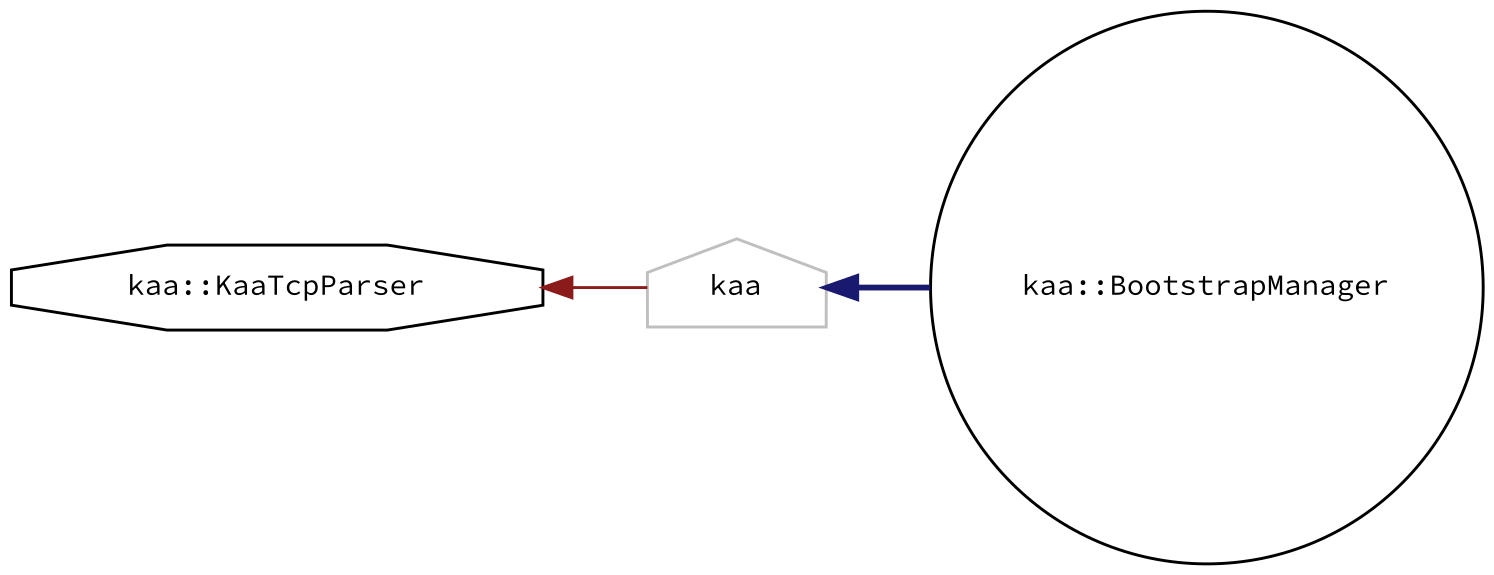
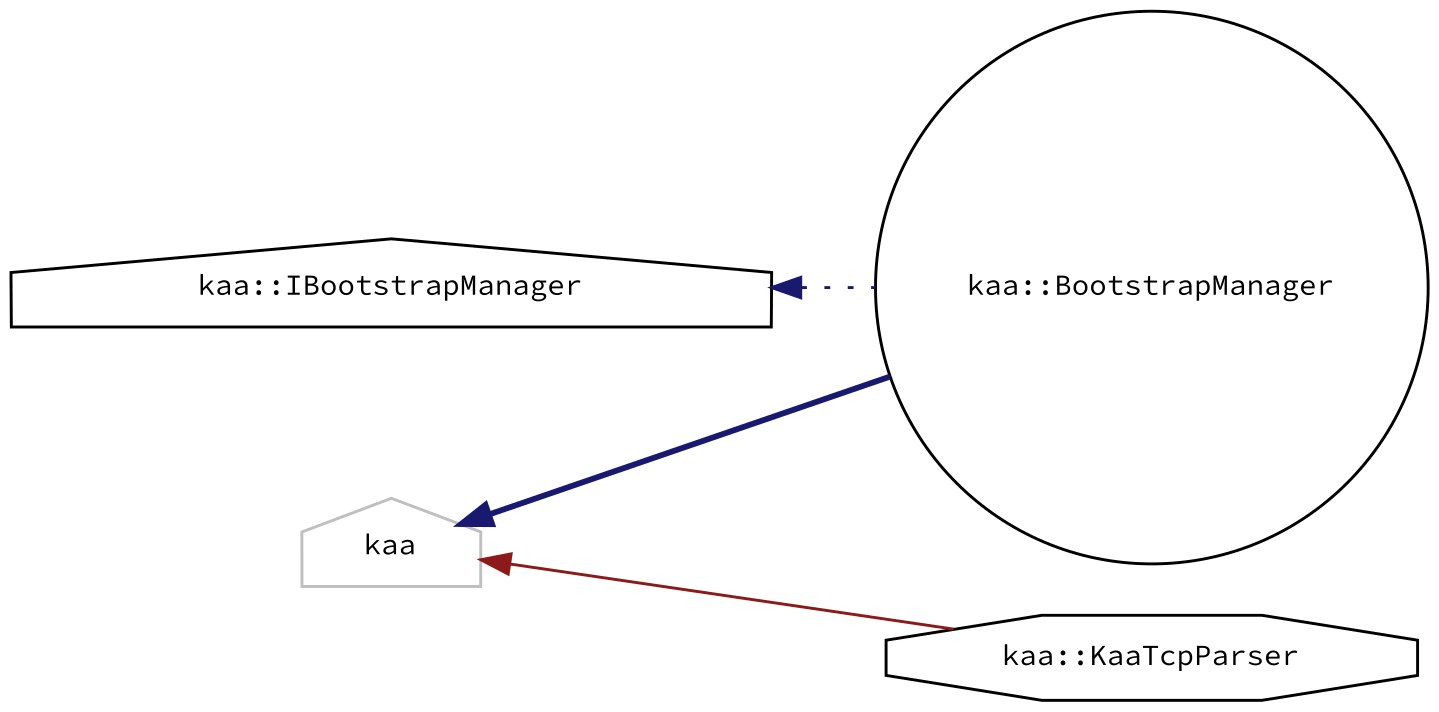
  digraph {
    fontname="Source Code Pro"
    rankdir=LR
    node [color=black fontname="Source Code Pro" fontsize=10 shape=house]
    edge [color=midnightblue dir=back fontname="Source Code Pro" fontsize=10 labelfontname=FreeSans labelfontsize=10]
+   n1 [height=0.2 label="kaa::IBootstrapManager" width=0.4]
    n2 [height=0.2 label="kaa::BootstrapManager" shape=circle width=0.4]
    n3 [color=grey75 height=0.2 label=kaa width=0.4]
    n4 [height=0.2 label="kaa::KaaTcpParser" shape=octagon width=0.4]
+   n1 -> n2 [style=dotted]
    n3 -> n2 [style=bold]
-   n4 -> n3 [color=firebrick4 style=solid]
+   n3 -> n4 [color=firebrick4 style=solid]
  }
